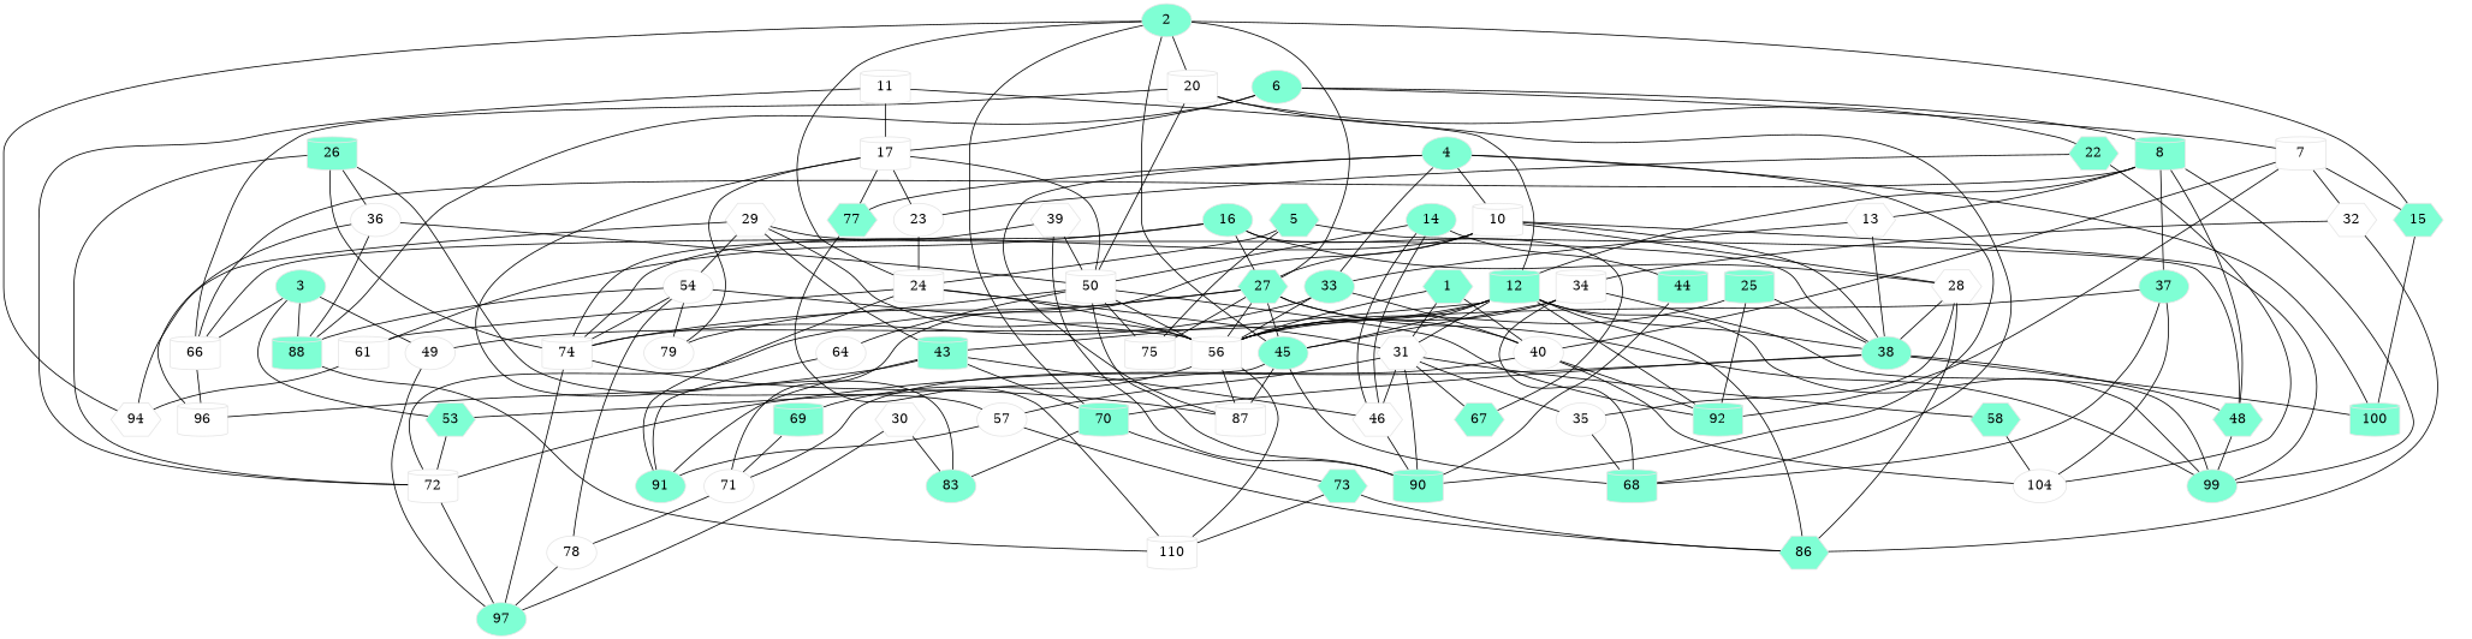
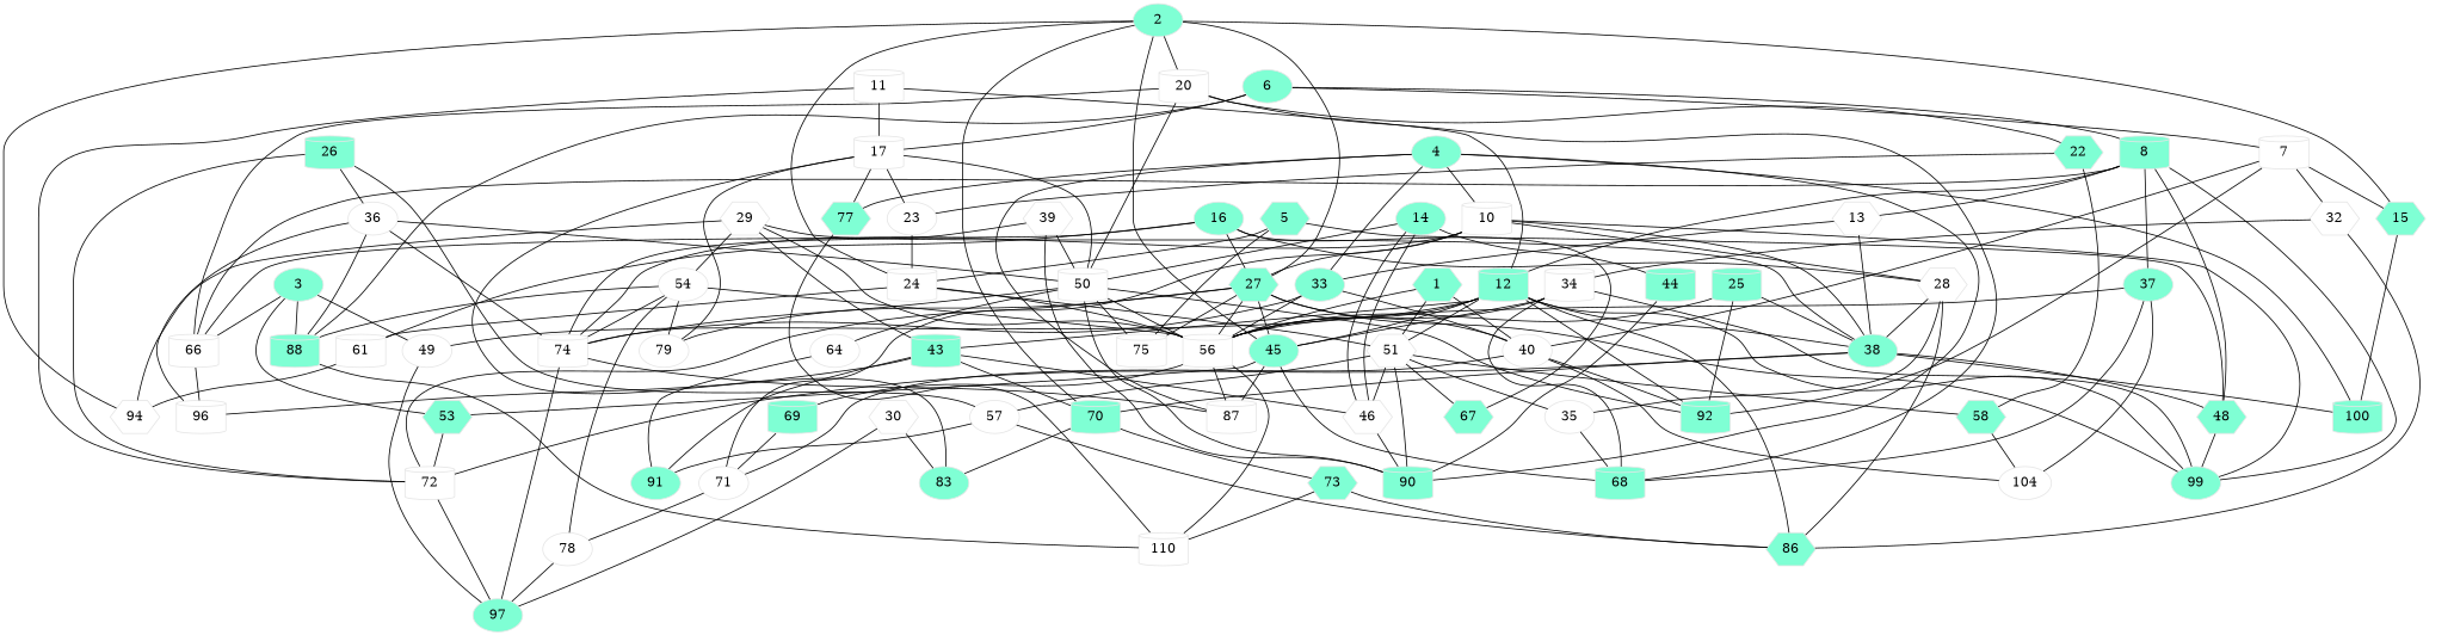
  graph {
    node [color=gray90 fillcolor=aquamarine shape=cylinder style=filled]
-   31 [fillcolor=white shape=hexagon super="+103+81"]
+   31 [fillcolor=white shape=hexagon super="+103+81" label=51]
    90
    46 [fillcolor=white shape=hexagon]
    67 [shape=hexagon]
    58 [shape=hexagon]
    57 [fillcolor=white shape=ellipse]
    35 [fillcolor=white shape=ellipse]
    1 [shape=hexagon]
    40 [fillcolor=white shape=ellipse super="+51"]
    56 [fillcolor=white super="+89+98"]
    92
    71 [fillcolor=white shape=ellipse]
    104 [fillcolor=white shape=ellipse]
    87 [fillcolor=white super="+107"]
    69
    110 [fillcolor=white]
    2 [shape=ellipse super="+105+93+9"]
    15 [shape=hexagon]
    20 [fillcolor=white]
    24 [fillcolor=white super="+82"]
    27 [shape=hexagon super="+60+95"]
    45 [shape=ellipse super="+111"]
    70
    94 [fillcolor=white shape=hexagon]
    100
    66 [fillcolor=white super="+101"]
    50 [fillcolor=white super="+62+65"]
    22 [shape=hexagon]
    68
    61 [fillcolor=white]
    91 [shape=ellipse]
    75 [fillcolor=white]
    99 [shape=ellipse]
    72 [fillcolor=white]
    79 [fillcolor=white shape=ellipse]
    53 [shape=hexagon]
    83 [shape=ellipse]
    73 [shape=hexagon]
    3 [shape=ellipse super="+18"]
    49 [fillcolor=white shape=ellipse]
    88
    97 [shape=ellipse]
    96 [fillcolor=white]
    4 [shape=ellipse super="+21"]
    10 [fillcolor=white super="+42"]
    33 [shape=ellipse]
    77 [shape=hexagon]
    28 [fillcolor=white shape=hexagon super="+80"]
    38 [shape=ellipse super="+41+106"]
    74 [fillcolor=white]
    5 [shape=hexagon super="+108"]
    48 [shape=hexagon]
    7 [fillcolor=white super="+19"]
    32 [fillcolor=white shape=hexagon]
    6 [shape=ellipse]
    8 [super="+59"]
    17 [fillcolor=white super="+52"]
    12 [super="+55+47"]
    13 [fillcolor=white shape=hexagon]
    37 [shape=ellipse]
    23 [fillcolor=white shape=ellipse]
    86 [shape=hexagon]
    34 [fillcolor=white super="+84"]
    43 [super="+102"]
    78 [fillcolor=white shape=ellipse]
    11 [fillcolor=white]
    14 [shape=ellipse]
    44
    64 [fillcolor=white shape=ellipse]
    16 [shape=ellipse]
    25
    26
    36 [fillcolor=white shape=ellipse]
    29 [fillcolor=white shape=hexagon super="+63"]
    54 [fillcolor=white shape=ellipse super="+85"]
    30 [fillcolor=white shape=hexagon]
    39 [fillcolor=white shape=hexagon]
    31 -- 90
    31 -- 46
    31 -- 67
    31 -- 58
    31 -- 57
    31 -- 35
    46 -- 90
    58 -- 104
    57 -- 91
    57 -- 86
    35 -- 68
    1 -- 31
    1 -- 40
    1 -- 56
    40 -- 92
    40 -- 71
    40 -- 104
    56 -- 87
    56 -- 69
    56 -- 110
    71 -- 78
    69 -- 71
    2 -- 15
    2 -- 20
    2 -- 24
    2 -- 27 [weight=2]
    2 -- 45
    2 -- 70
    2 -- 94
    15 -- 100
    20 -- 66
    20 -- 50
    20 -- 22
    20 -- 68
    24 -- 31
    24 -- 56
    24 -- 61
-   24 -- 91
    27 -- 40
    27 -- 56
    27 -- 45
    27 -- 75
    27 -- 99
    27 -- 72
    27 -- 79
    45 -- 87
    45 -- 68
    45 -- 53
    70 -- 83
    70 -- 73
    66 -- 96
    50 -- 90
    50 -- 56
    50 -- 92
    50 -- 75
    50 -- 74
    50 -- 64
-   22 -- 104
+   22 -- 58
    22 -- 23
    61 -- 94
    72 -- 97
    53 -- 72
    73 -- 110
    73 -- 86
    3 -- 66
    3 -- 53
    3 -- 49
    3 -- 88
    49 -- 97
    88 -- 110
    4 -- 90
    4 -- 87
    4 -- 100
    4 -- 10
    4 -- 33
    4 -- 77
    10 -- 71
    10 -- 27 [weight=2]
    10 -- 99
    10 -- 28
    10 -- 38
    10 -- 74
    33 -- 40
    33 -- 56
    33 -- 74
    77 -- 110
    28 -- 35
    28 -- 38
    28 -- 86
    38 -- 70
    38 -- 100
    38 -- 72
    38 -- 48
    74 -- 87
    74 -- 97
    5 -- 24
    5 -- 75
    5 -- 48
    48 -- 99
    7 -- 40
    7 -- 92 [weight=2]
    7 -- 15
    7 -- 32
    32 -- 86
    32 -- 34
    6 -- 88
    6 -- 7
    6 -- 8
    6 -- 17
    8 -- 66
    8 -- 99
    8 -- 48
    8 -- 12
    8 -- 13
    8 -- 37
    17 -- 50
    17 -- 79
    17 -- 83
    17 -- 77
    17 -- 23
    12 -- 31
    12 -- 56
    12 -- 92
    12 -- 45
    12 -- 99
    12 -- 49
    12 -- 38
    12 -- 86
    12 -- 43
    13 -- 33
    13 -- 38
    37 -- 56
    37 -- 104
    37 -- 68
    23 -- 24
    34 -- 56
    34 -- 45
    34 -- 68
    34 -- 99
    43 -- 46
    43 -- 70
    43 -- 91
    43 -- 96
    78 -- 97
    11 -- 72
    11 -- 17
    11 -- 12
    14 -- 46
    14 -- 46
    14 -- 50
    14 -- 44
    44 -- 90
    64 -- 91
    16 -- 67
    16 -- 27
    16 -- 66
    16 -- 61
    16 -- 28
    25 -- 56
    25 -- 92
    25 -- 38
    26 -- 57
    26 -- 72
-   26 -- 74
+   36 -- 74
    26 -- 36
    36 -- 50
    36 -- 88
    36 -- 96
    29 -- 56
    29 -- 94
    29 -- 38
    29 -- 43
    29 -- 54
    54 -- 56
    54 -- 79
    54 -- 88
    54 -- 74 [weight=2]
    54 -- 78
    30 -- 83
    30 -- 97
    39 -- 90
    39 -- 50 [weight=2]
    39 -- 74
  }
